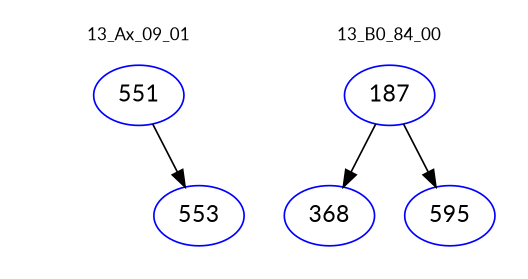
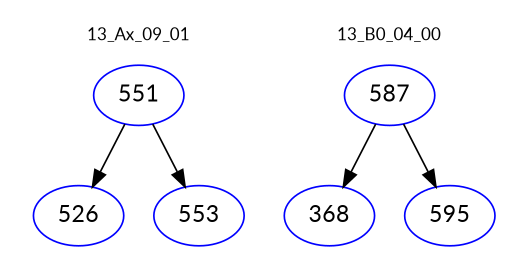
  digraph {
    fontname=Lato
    node [color=blue fontname=Lato]
    edge [color=black fontname=Lato]
    n1 [label=551]
+   n2 [label=526]
    n3 [label=553]
-   n4 [label=187]
+   n4 [label=587]
    n5 [label=368]
    n6 [label=595]
    subgraph cluster_1 {
      color=white
      fontsize=10
      label="13_Ax_09_01"
      n1
+     n2
      n3
    }
    subgraph cluster_2 {
      color=white
      fontsize=10
-     label="13_B0_84_00"
+     label="13_B0_04_00"
      n4
      n5
      n6
    }
+   n1 -> n2
    n1 -> n3
    n4 -> n5
    n4 -> n6
  }
